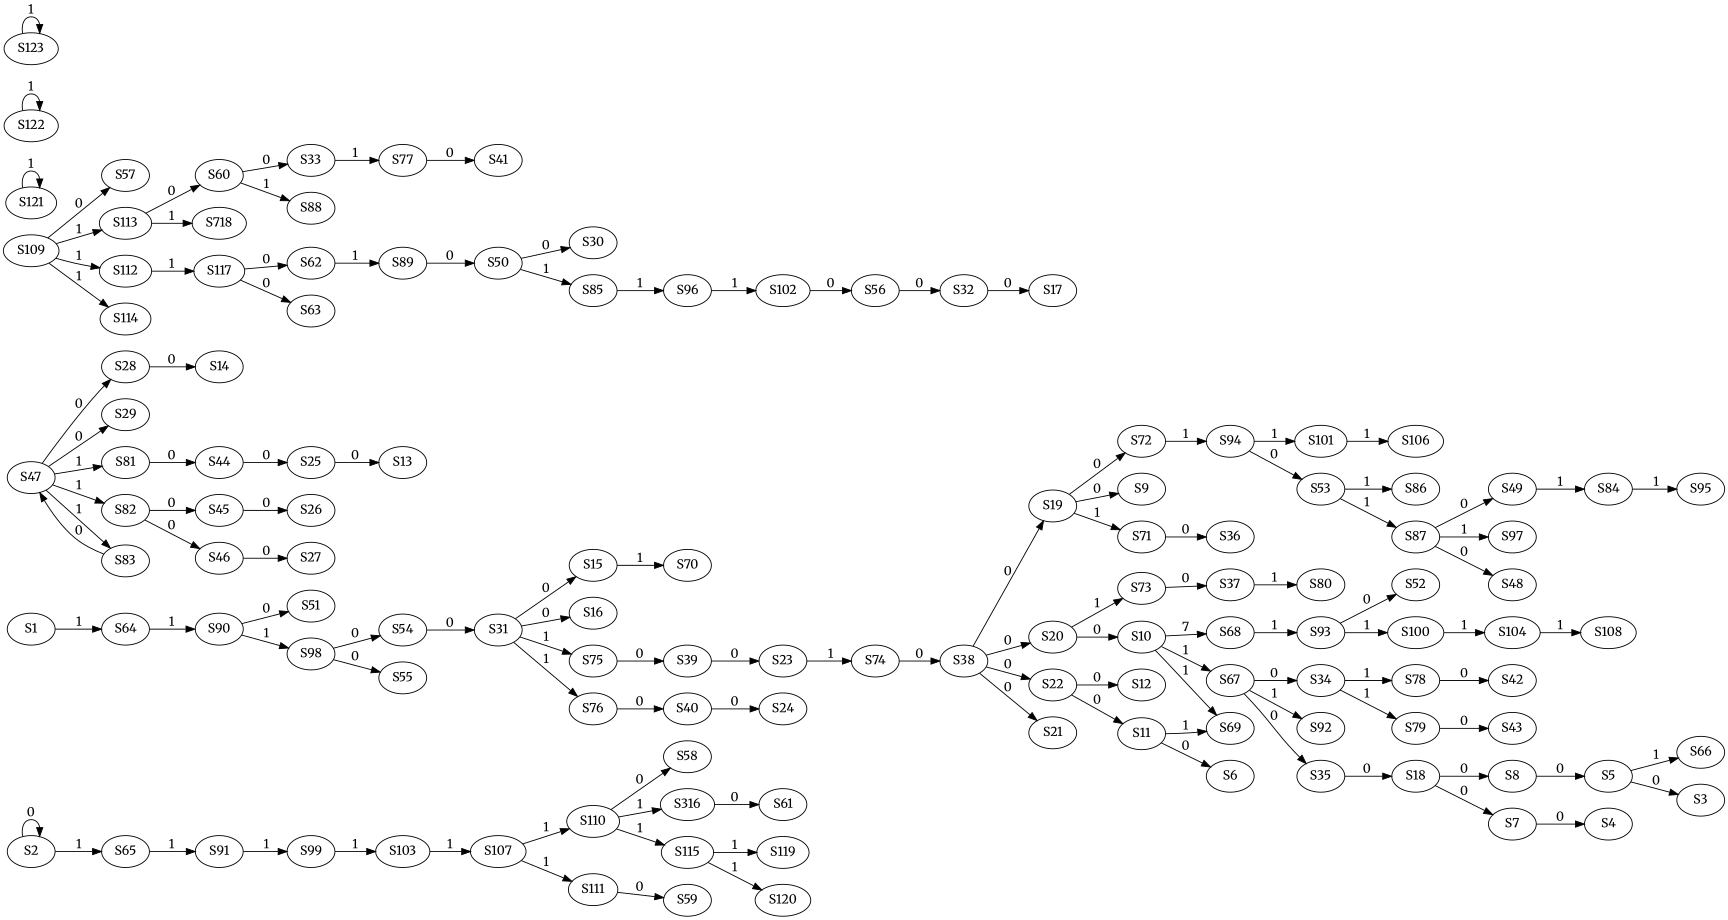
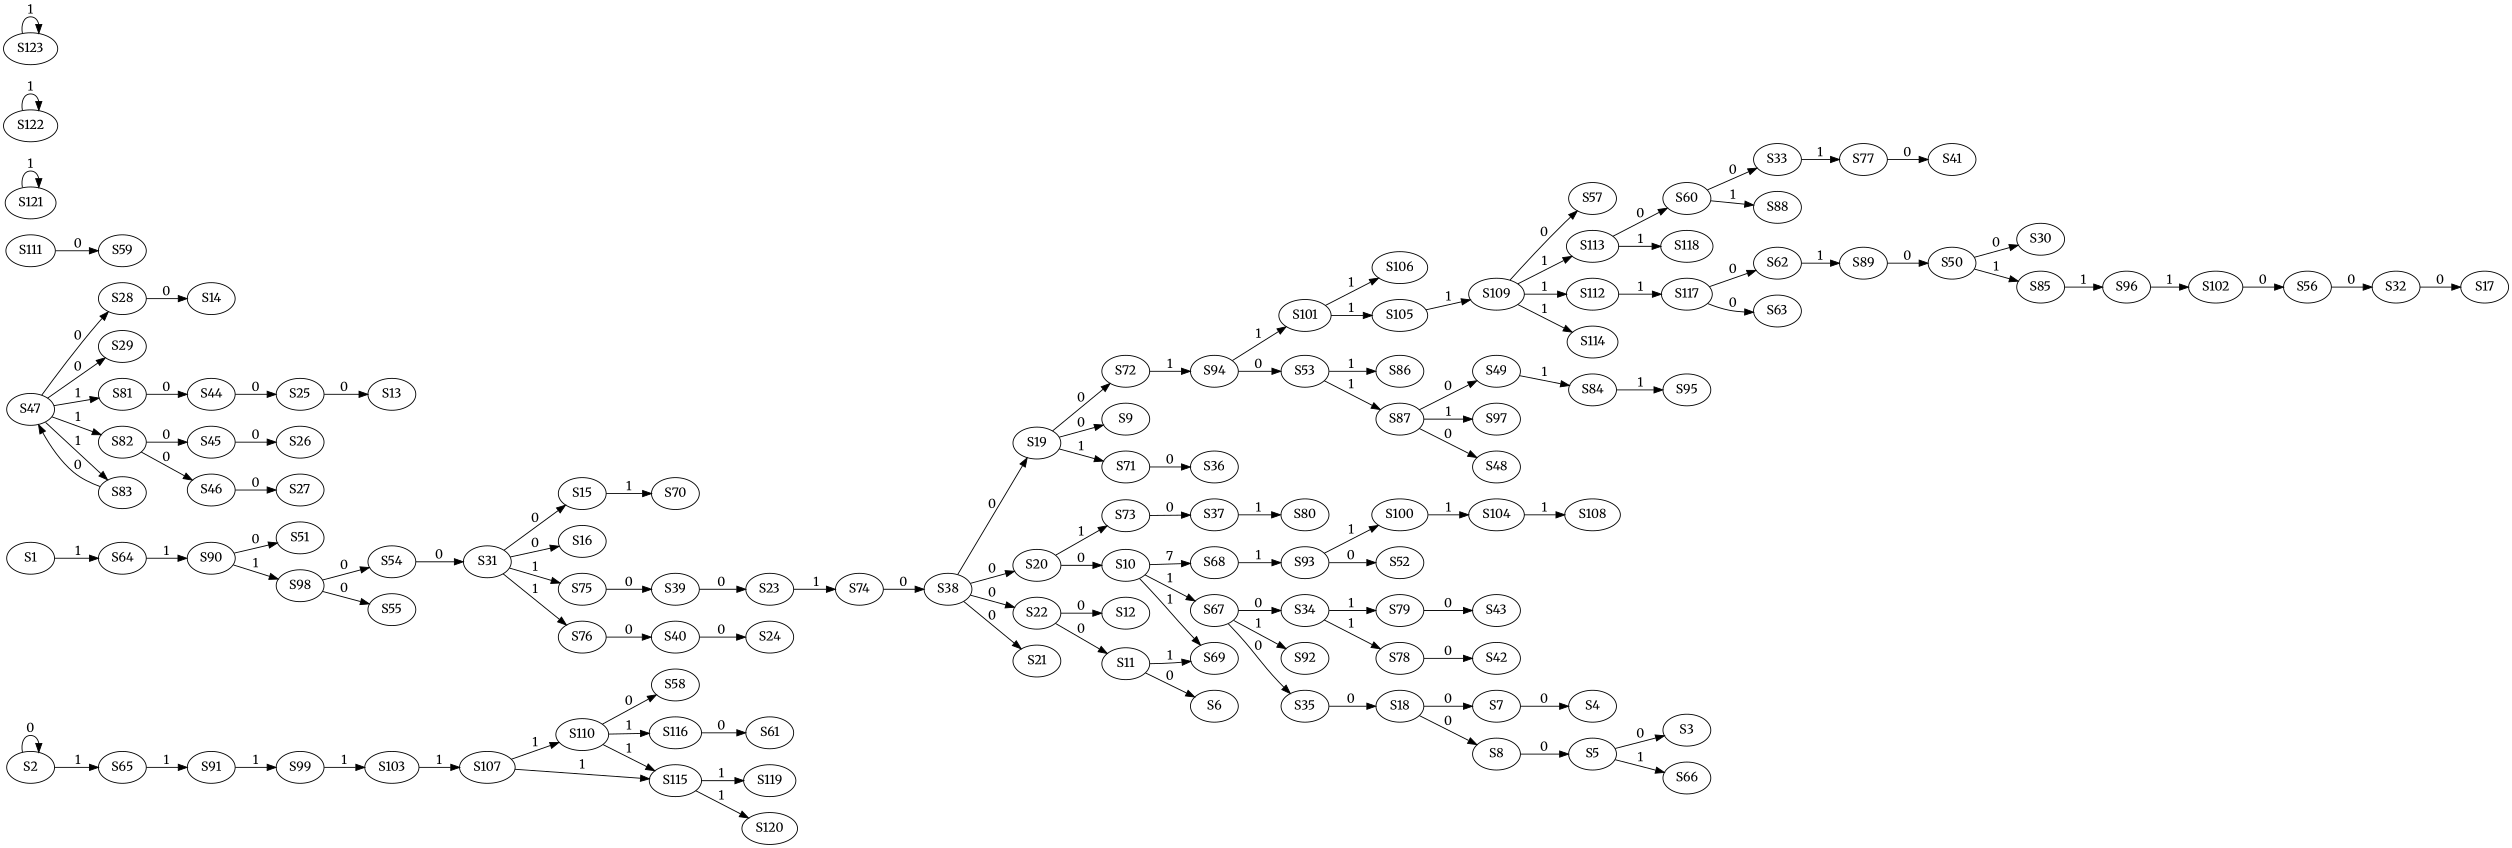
  strict digraph {
    fontname=Merriweather
    rankdir=LR
    node [fontname=Merriweather]
    edge [fontname=Merriweather]
    S2
    S65
    S91
    S5
    S3
    S66
    S7
    S4
    S8
    S11
    S6
    S69
    S18
    S19
    S9
    S71
    S72
    S36
    S94
    S20
    S10
    S73
    S67
    S68
    S37
    S35
    S34
    S92
    S93
    S22
    S12
    S25
    S13
    S28
    S14
    S31
    S15
    S16
    S75
    S76
    S70
    S39
    S40
    S32
    S17
    S38
    S21
    S23
    S74
    S24
    S44
    S45
    S26
    S46
    S27
    S47
    S29
    S81
    S82
    S83
    S50
    S30
    S85
    S96
    S54
    S56
    S60
    S33
    S88
    S77
    S41
    S78
    S79
    S42
    S43
    S80
    S87
    S48
    S49
    S97
    S84
    S95
    S89
    S90
    S51
    S98
    S55
    S52
    S100
    S104
    S53
    S101
    S86
+   S105
    S106
    S102
    S109
    S57
    S113
    S112
    S114
-   S118 [label=S718]
+   S118
    S117
    S110
    S58
-   S116 [label=S316]
+   S116
    S115
    S61
    S119
    S120
    S111
    S59
    S62
    S63
    S1
    S64
    S99
    S103
    S107
    S108
    S121
    S122
    S123
    S2 -> S2 [label=0]
    S2 -> S65 [label=1]
    S65 -> S91 [label=1]
    S91 -> S99 [label=1]
    S5 -> S3 [label=0]
    S5 -> S66 [label=1]
    S7 -> S4 [label=0]
    S8 -> S5 [label=0]
    S11 -> S6 [label=0]
    S11 -> S69 [label=1]
    S18 -> S7 [label=0]
    S18 -> S8 [label=0]
    S19 -> S9 [label=0]
    S19 -> S71 [label=1]
    S19 -> S72 [label=0]
    S71 -> S36 [label=0]
    S72 -> S94 [label=1]
    S94 -> S53 [label=0]
    S94 -> S101 [label=1]
    S20 -> S10 [label=0]
    S20 -> S73 [label=1]
    S10 -> S69 [label=1]
    S10 -> S67 [label=1]
    S10 -> S68 [label=7]
    S73 -> S37 [label=0]
    S67 -> S35 [label=0]
    S67 -> S34 [label=0]
    S67 -> S92 [label=1]
    S68 -> S93 [label=1]
    S37 -> S80 [label=1]
    S35 -> S18 [label=0]
    S34 -> S78 [label=1]
    S34 -> S79 [label=1]
    S93 -> S52 [label=0]
    S93 -> S100 [label=1]
    S22 -> S11 [label=0]
    S22 -> S12 [label=0]
    S25 -> S13 [label=0]
    S28 -> S14 [label=0]
    S31 -> S15 [label=0]
    S31 -> S16 [label=0]
    S31 -> S75 [label=1]
    S31 -> S76 [label=1]
    S15 -> S70 [label=1]
    S75 -> S39 [label=0]
    S76 -> S40 [label=0]
    S39 -> S23 [label=0]
    S40 -> S24 [label=0]
    S32 -> S17 [label=0]
    S38 -> S19 [label=0]
    S38 -> S20 [label=0]
    S38 -> S22 [label=0]
    S38 -> S21 [label=0]
    S23 -> S74 [label=1]
    S74 -> S38 [label=0]
    S44 -> S25 [label=0]
    S45 -> S26 [label=0]
    S46 -> S27 [label=0]
    S47 -> S28 [label=0]
    S47 -> S29 [label=0]
    S47 -> S81 [label=1]
    S47 -> S82 [label=1]
    S47 -> S83 [label=1]
    S81 -> S44 [label=0]
    S82 -> S45 [label=0]
    S82 -> S46 [label=0]
    S83 -> S47 [label=0]
    S50 -> S30 [label=0]
    S50 -> S85 [label=1]
    S85 -> S96 [label=1]
    S96 -> S102 [label=1]
    S54 -> S31 [label=0]
    S56 -> S32 [label=0]
    S60 -> S33 [label=0]
    S60 -> S88 [label=1]
    S33 -> S77 [label=1]
    S77 -> S41 [label=0]
    S78 -> S42 [label=0]
    S79 -> S43 [label=0]
    S87 -> S48 [label=0]
    S87 -> S49 [label=0]
    S87 -> S97 [label=1]
    S49 -> S84 [label=1]
    S84 -> S95 [label=1]
    S89 -> S50 [label=0]
    S90 -> S51 [label=0]
    S90 -> S98 [label=1]
    S98 -> S54 [label=0]
    S98 -> S55 [label=0]
    S100 -> S104 [label=1]
    S104 -> S108 [label=1]
    S53 -> S87 [label=1]
    S53 -> S86 [label=1]
+   S101 -> S105 [label=1]
    S101 -> S106 [label=1]
+   S105 -> S109 [label=1]
    S102 -> S56 [label=0]
    S109 -> S57 [label=0]
    S109 -> S113 [label=1]
    S109 -> S112 [label=1]
    S109 -> S114 [label=1]
    S113 -> S60 [label=0]
    S113 -> S118 [label=1]
    S112 -> S117 [label=1]
    S117 -> S62 [label=0]
    S117 -> S63 [label=0]
    S110 -> S58 [label=0]
    S110 -> S116 [label=1]
    S110 -> S115 [label=1]
    S116 -> S61 [label=0]
    S115 -> S119 [label=1]
    S115 -> S120 [label=1]
    S111 -> S59 [label=0]
    S62 -> S89 [label=1]
    S1 -> S64 [label=1]
    S64 -> S90 [label=1]
    S99 -> S103 [label=1]
    S103 -> S107 [label=1]
    S107 -> S110 [label=1]
-   S107 -> S111 [label=1]
+   S107 -> S115 [label=1]
    S121 -> S121 [label=1]
    S122 -> S122 [label=1]
    S123 -> S123 [label=1]
  }
